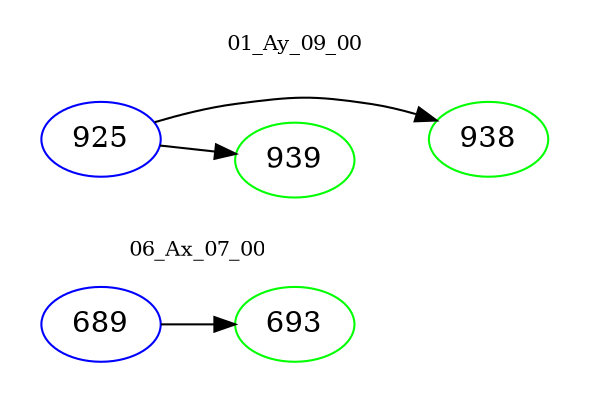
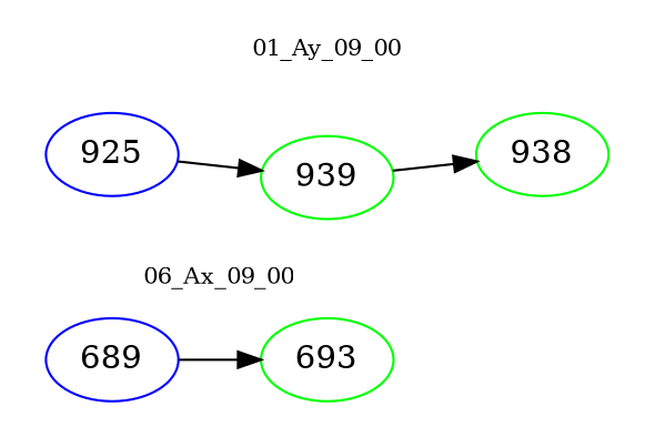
  digraph {
    rankdir=LR
    node [color=green]
    edge [color=black]
    n1 [color=blue label=689]
    n2 [label=693]
    n3 [color=blue label=925]
    n4 [label=939]
    n5 [label=938]
    subgraph cluster_1 {
      color=white
      fontsize=10
-     label="06_Ax_07_00"
+     label="06_Ax_09_00"
      n1
      n2
    }
    subgraph cluster_2 {
      color=white
      fontsize=10
      label="01_Ay_09_00"
      n3
      n4
      n5
    }
    n1 -> n2
    n3 -> n4
-   n3 -> n5
+   n4 -> n5
  }
